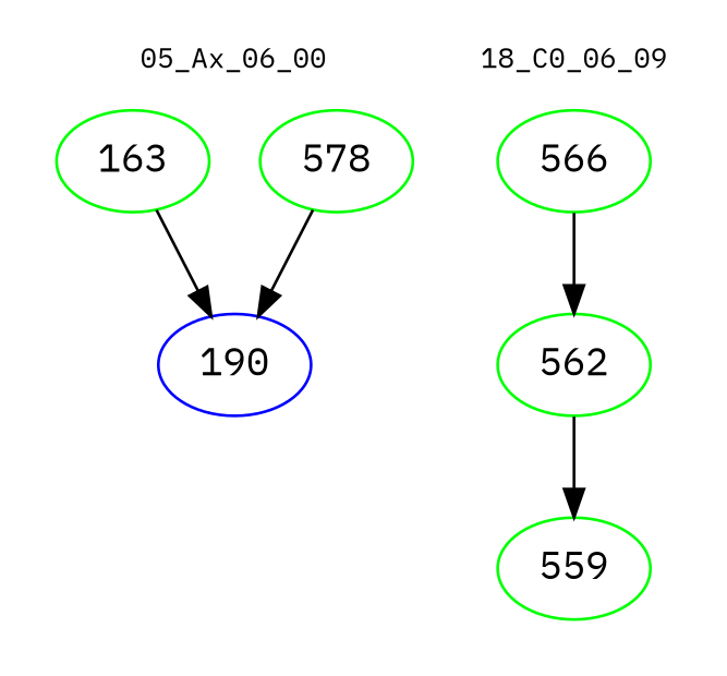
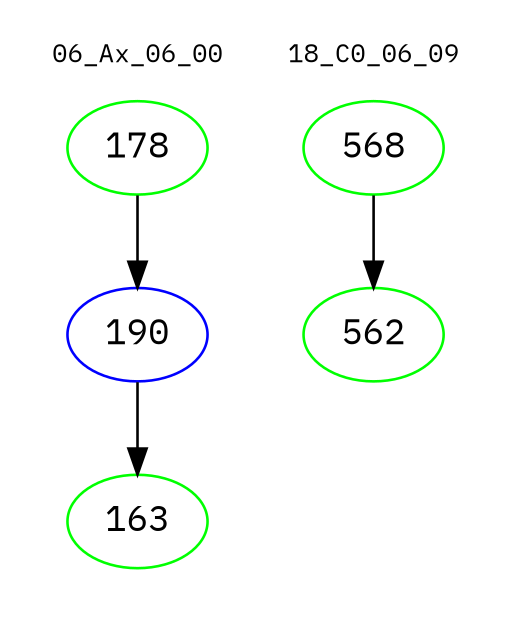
  digraph {
    fontname="IBM Plex Mono"
    node [color=green fontname="IBM Plex Mono"]
    edge [color=black fontname="IBM Plex Mono"]
-   n1 [label=578]
+   n1 [label=178]
    n2 [color=blue label=190]
    n3 [label=163]
-   n4 [label=566]
+   n4 [label=568]
    n5 [label=562]
-   n6 [label=559]
    subgraph cluster_1 {
      color=white
      fontsize=10
-     label="05_Ax_06_00"
+     label="06_Ax_06_00"
      n1
      n2
      n3
    }
    subgraph cluster_2 {
      color=white
      fontsize=10
      label="18_C0_06_09"
      n4
      n5
-     n6
    }
    n1 -> n2
-   n3 -> n2
+   n2 -> n3
    n4 -> n5
-   n5 -> n6
  }
